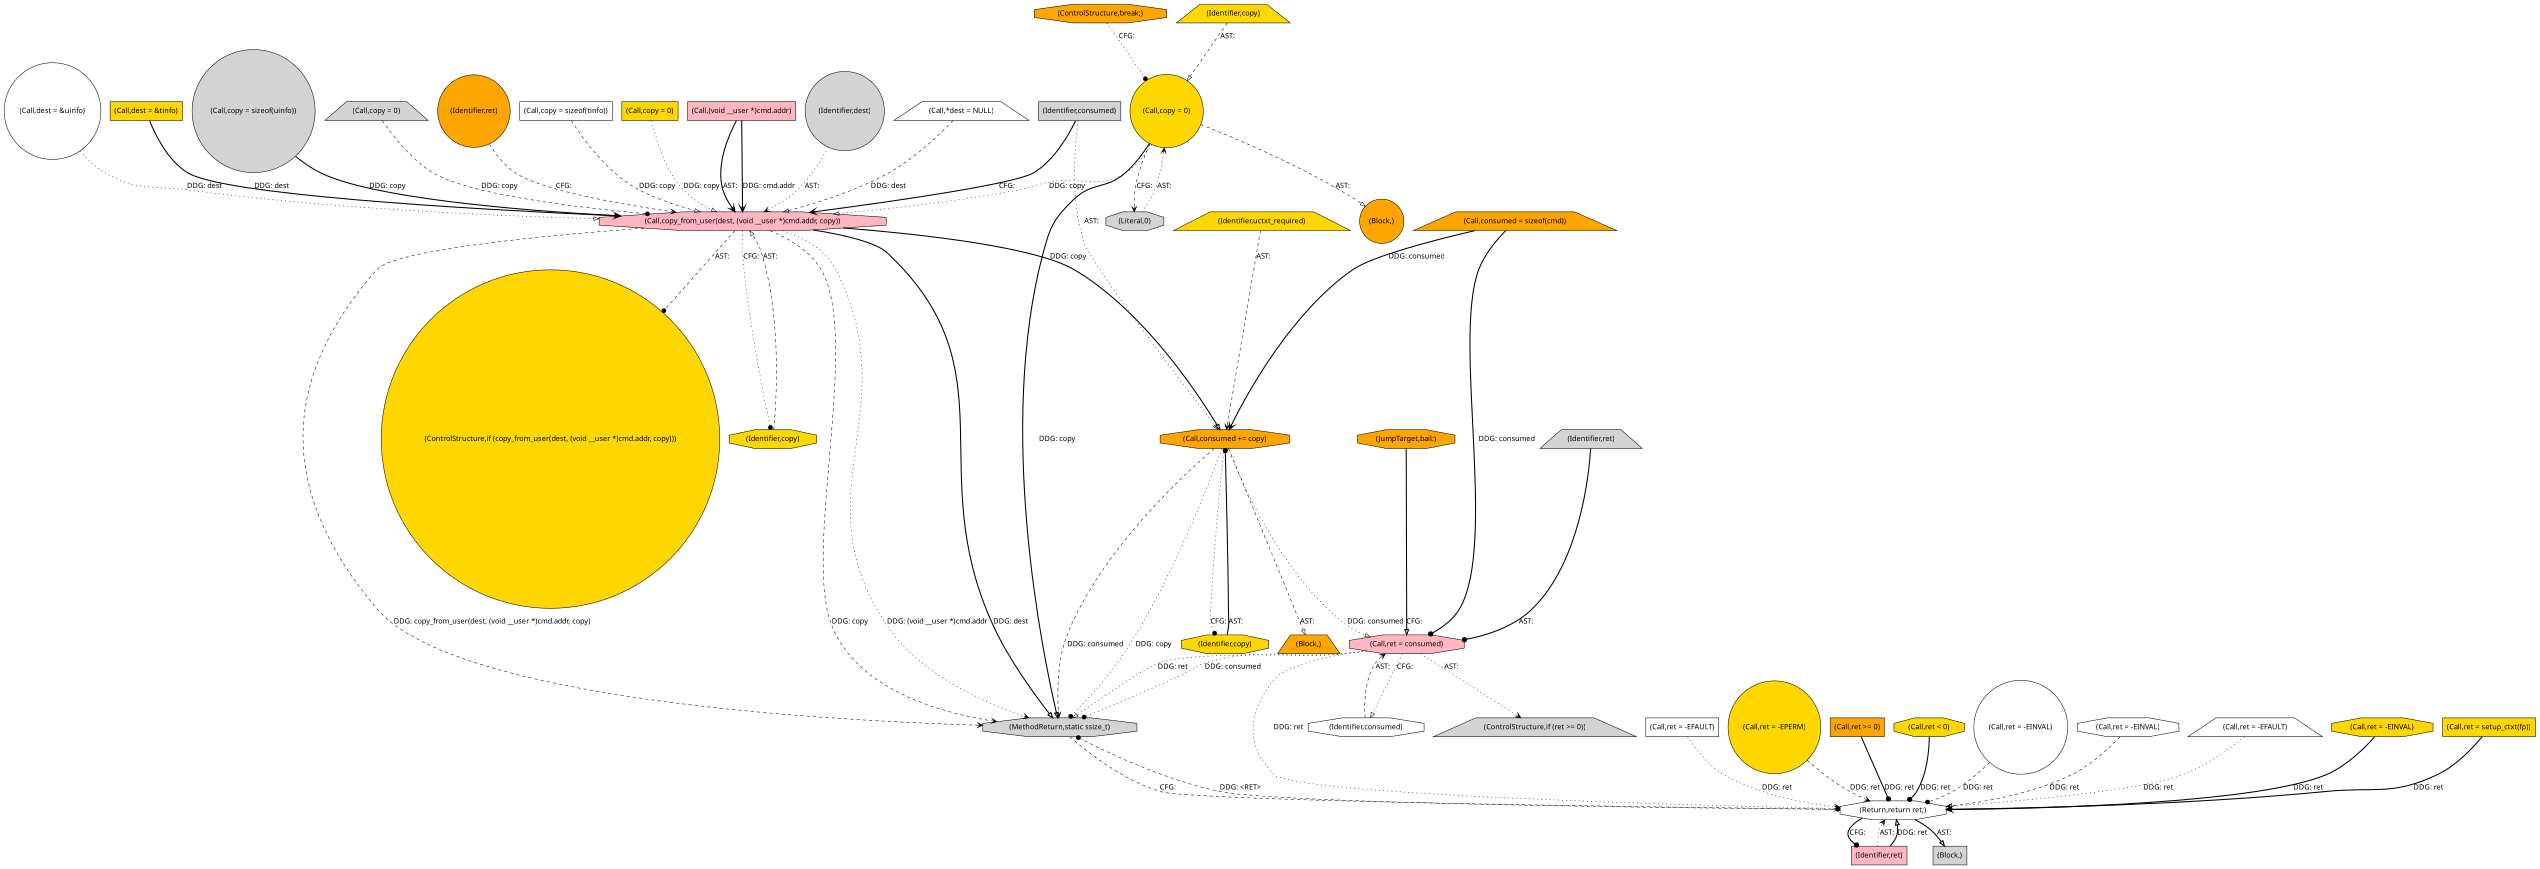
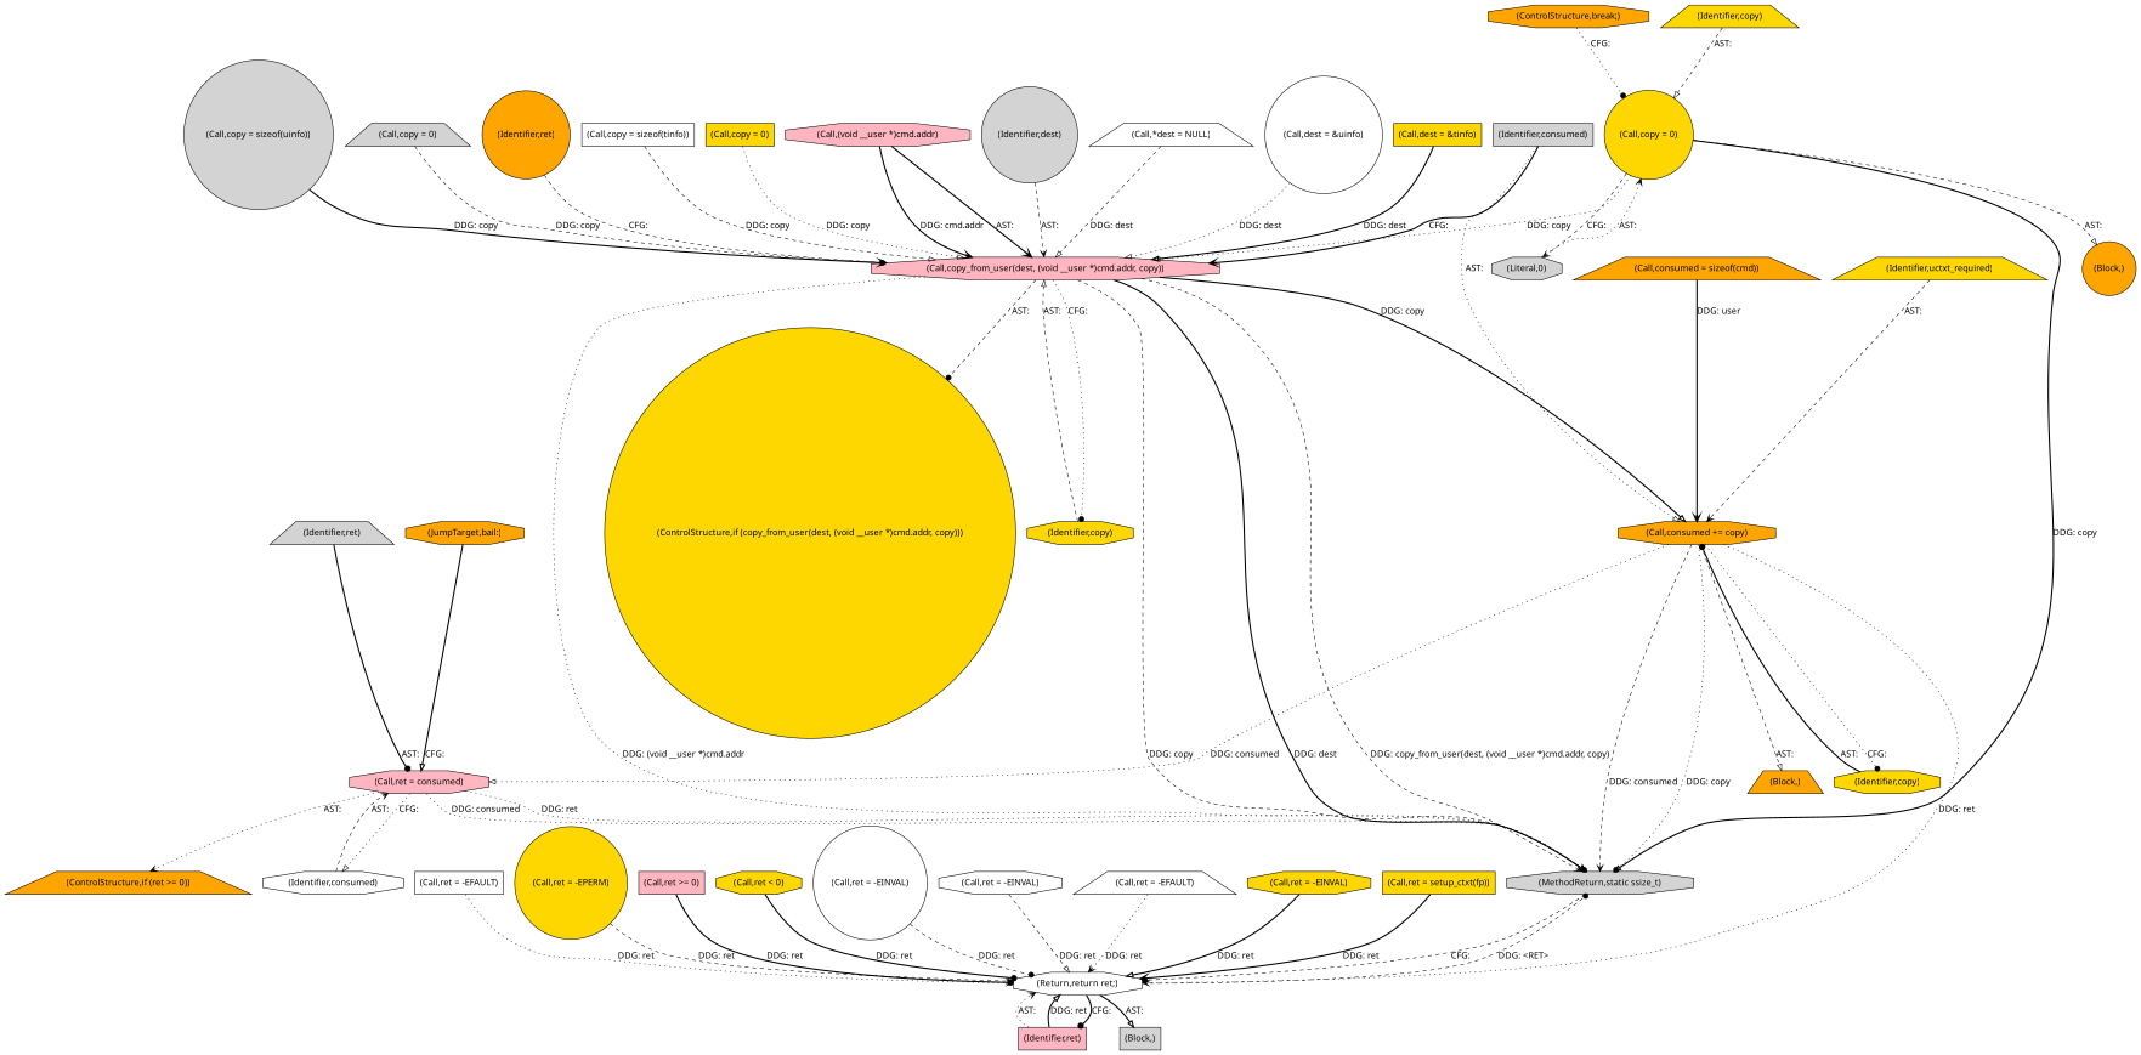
  digraph {
    fontname="Noto Sans"
    node [fillcolor=gold fontname="Noto Sans" shape=octagon style=filled]
    edge [arrowhead=onormal fontname="Noto Sans" style=dotted]
    n1 [label="(Call,copy = 0)" shape=circle]
    n2 [fillcolor=lightpink label="(Call,copy_from_user(dest, (void __user *)cmd.addr, copy))"]
    n3 [fillcolor=orange label="(Block,)" shape=circle]
    n4 [fillcolor=lightgrey label="(Literal,0)"]
    n5 [fillcolor=lightgrey label="(MethodReturn,static ssize_t)"]
    n6 [fillcolor=orange label="(Call,consumed += copy)"]
    n7 [label="(ControlStructure,if (copy_from_user(dest, (void __user *)cmd.addr, copy)))" shape=circle]
    n8 [label="(Identifier,copy)"]
    n9 [fillcolor=white label="(Return,return ret;)"]
    n10 [fillcolor=lightpink label="(Call,ret = consumed)"]
    n11 [label="(Identifier,copy)"]
    n12 [fillcolor=orange label="(Block,)" shape=trapezium]
    n13 [fillcolor=white label="(Identifier,consumed)"]
-   n14 [fillcolor=lightgrey label="(ControlStructure,if (ret >= 0))" shape=trapezium]
+   n14 [fillcolor=orange label="(ControlStructure,if (ret >= 0))" shape=trapezium]
    n15 [fillcolor=lightpink label="(Identifier,ret)" shape=box]
    n16 [fillcolor=lightgrey label="(Block,)" shape=box]
    n17 [fillcolor=lightgrey label="(Identifier,dest)" shape=circle]
    n18 [fillcolor=white label="(Call,*dest = NULL)" shape=trapezium]
    n19 [fillcolor=white label="(Call,ret = -EFAULT)" shape=box]
    n20 [fillcolor=orange label="(ControlStructure,break;)"]
    n21 [fillcolor=white label="(Call,dest = &uinfo)" shape=circle]
    n22 [label="(Call,ret = -EPERM)" shape=circle]
    n23 [fillcolor=lightgrey label="(Identifier,consumed)" shape=box]
    n24 [fillcolor=lightgrey label="(Identifier,ret)" shape=trapezium]
    n25 [label="(Identifier,copy)" shape=trapezium]
    n26 [fillcolor=orange label="(Call,consumed = sizeof(cmd))" shape=trapezium]
    n27 [label="(Call,dest = &tinfo)" shape=box]
-   n28 [fillcolor=orange label="(Call,ret >= 0)" shape=box]
+   n28 [fillcolor=lightpink label="(Call,ret >= 0)" shape=box]
    n29 [fillcolor=lightgrey label="(Call,copy = sizeof(uinfo))" shape=circle]
    n30 [fillcolor=lightgrey label="(Call,copy = 0)" shape=trapezium]
    n31 [label="(Call,ret < 0)"]
    n32 [fillcolor=white label="(Call,ret = -EINVAL)" shape=circle]
    n33 [fillcolor=white label="(Call,ret = -EINVAL)"]
    n34 [fillcolor=white label="(Call,ret = -EFAULT)" shape=trapezium]
    n35 [fillcolor=orange label="(JumpTarget,bail:)"]
    n36 [fillcolor=orange label="(Identifier,ret)" shape=circle]
    n37 [fillcolor=white label="(Call,copy = sizeof(tinfo))" shape=box]
    n38 [label="(Call,ret = -EINVAL)"]
    n39 [label="(Call,copy = 0)" shape=box]
-   n40 [fillcolor=lightpink label="(Call,(void __user *)cmd.addr)" shape=box]
+   n40 [fillcolor=lightpink label="(Call,(void __user *)cmd.addr)"]
    n41 [label="(Call,ret = setup_ctxt(fp))" shape=box]
    n42 [label="(Identifier,uctxt_required)" shape=trapezium]
    n1 -> n2 [label="DDG: copy"]
    n1 -> n3 [label="AST: " style=dashed]
    n1 -> n4 [arrowhead=vee label="CFG: " style=dashed]
    n1 -> n5 [label="DDG: copy" style=bold]
    n2 -> n5 [label="DDG: dest" style=bold]
    n2 -> n5 [arrowhead=vee label="DDG: copy_from_user(dest, (void __user *)cmd.addr, copy)" style=dashed]
    n2 -> n5 [arrowhead=vee label="DDG: copy" style=dashed]
    n2 -> n5 [arrowhead=vee label="DDG: (void __user *)cmd.addr"]
    n2 -> n6 [label="DDG: copy" style=bold]
    n2 -> n7 [arrowhead=dot label="AST: " style=dashed]
    n2 -> n8 [arrowhead=dot label="CFG: "]
    n4 -> n1 [arrowhead=vee label="AST: "]
    n5 -> n9 [arrowhead=dot label="CFG: " style=dashed]
    n6 -> n5 [arrowhead=vee label="DDG: consumed" style=dashed]
    n6 -> n5 [arrowhead=dot label="DDG: copy"]
    n6 -> n10 [label="DDG: consumed"]
    n6 -> n11 [arrowhead=dot label="CFG: "]
    n6 -> n12 [label="AST: " style=dashed]
    n8 -> n2 [label="AST: " style=dashed]
    n9 -> n5 [arrowhead=dot label="DDG: <RET>" style=dashed]
    n9 -> n15 [arrowhead=dot label="CFG: " style=bold]
    n9 -> n16 [label="AST: " style=bold]
    n10 -> n5 [arrowhead=dot label="DDG: consumed"]
    n10 -> n5 [label="DDG: ret"]
-   n10 -> n9 [arrowhead=vee label="DDG: ret"]
+   n6 -> n9 [arrowhead=vee label="DDG: ret"]
    n10 -> n13 [label="CFG: "]
    n10 -> n14 [arrowhead=vee label="AST: "]
    n11 -> n6 [arrowhead=dot label="AST: " style=bold]
    n13 -> n10 [arrowhead=vee label="AST: " style=dashed]
    n15 -> n9 [arrowhead=vee label="AST: "]
    n15 -> n9 [label="DDG: ret" style=bold]
-   n17 -> n2 [arrowhead=vee label="AST: "]
+   n17 -> n2 [arrowhead=vee label="AST: " style=dashed]
    n18 -> n2 [label="DDG: dest" style=dashed]
    n19 -> n9 [arrowhead=vee label="DDG: ret"]
    n20 -> n1 [arrowhead=dot label="CFG: "]
    n21 -> n2 [label="DDG: dest"]
    n22 -> n9 [arrowhead=vee label="DDG: ret" style=dashed]
    n23 -> n2 [arrowhead=vee label="CFG: " style=bold]
    n23 -> n6 [label="AST: "]
    n24 -> n10 [arrowhead=dot label="AST: " style=bold]
    n25 -> n1 [label="AST: " style=dashed]
-   n26 -> n6 [arrowhead=vee label="DDG: consumed" style=bold]
-   n26 -> n10 [arrowhead=dot label="DDG: consumed" style=bold]
+   n26 -> n6 [arrowhead=vee label="DDG: user" style=bold]
    n27 -> n2 [label="DDG: dest" style=bold]
    n28 -> n9 [arrowhead=dot label="DDG: ret" style=bold]
    n29 -> n2 [arrowhead=vee label="DDG: copy" style=bold]
    n30 -> n2 [arrowhead=dot label="DDG: copy" style=dashed]
    n31 -> n9 [arrowhead=dot label="DDG: ret" style=bold]
    n32 -> n9 [arrowhead=dot label="DDG: ret" style=dashed]
    n33 -> n9 [label="DDG: ret" style=dashed]
    n34 -> n9 [arrowhead=vee label="DDG: ret"]
    n35 -> n10 [label="CFG: " style=bold]
    n36 -> n2 [arrowhead=vee label="CFG: " style=dashed]
    n37 -> n2 [label="DDG: copy" style=dashed]
    n38 -> n9 [label="DDG: ret" style=bold]
    n39 -> n2 [label="DDG: copy"]
    n40 -> n2 [arrowhead=vee label="AST: " style=bold]
    n40 -> n2 [arrowhead=vee label="DDG: cmd.addr" style=bold]
    n41 -> n9 [arrowhead=vee label="DDG: ret" style=bold]
    n42 -> n6 [arrowhead=vee label="AST: " style=dashed]
  }
